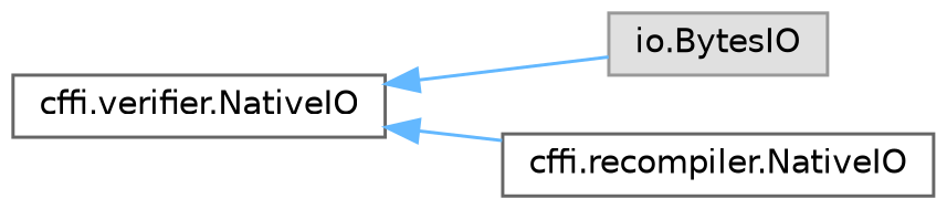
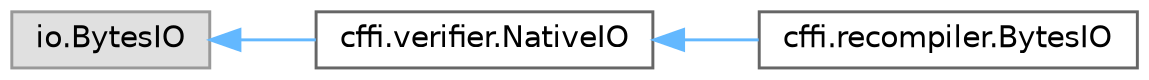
  digraph {
    rankdir=LR
    node [color=grey40 fillcolor=white fontname=Helvetica fontsize=10 shape=box style=filled]
    edge [color=steelblue1 dir=back fontname=Helvetica fontsize=10 labelfontname=Helvetica labelfontsize=10 style=solid]
    n1 [color=grey60 fillcolor="#E0E0E0" height=0.2 label="io.BytesIO" width=0.4]
    n2 [height=0.2 label="cffi.verifier.NativeIO" width=0.4]
-   n3 [height=0.2 label="cffi.recompiler.NativeIO" width=0.4]
-   n2 -> n1
+   n3 [height=0.2 label="cffi.recompiler.BytesIO" width=0.4]
+   n1 -> n2
    n2 -> n3
  }
